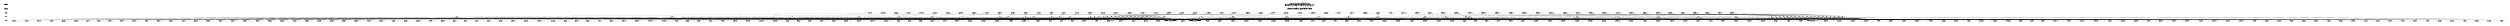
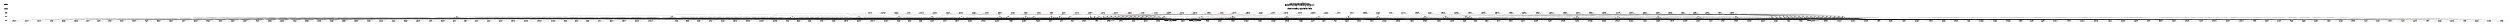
  digraph {
    node [shape=triangle color=coral fillcolor=coral]
    edge [dir=back style=solid]
    LevelTitle1 [shape=plaintext color="" fillcolor=""]
    LevelTitle2 [shape=plaintext color="" fillcolor=""]
    Level2 [shape=plaintext color="" fillcolor=""]
    Level1 [shape=plaintext color="" fillcolor=""]
    Level0 [shape=plaintext color="" fillcolor=""]
    n6 [fontname="Times-Roman" fontsize=20 label="Network structure visualized by ABC\nBenchmark \"top\". Time was Wed Oct 16 16:07:35 2024. " shape=plaintext color="" fillcolor=""]
    n7 [fontname="Times-Roman" fontsize=18 label="The network contains 67 logic nodes and 0 latches.\n" shape=plaintext color="" fillcolor=""]
    n8 [label=pv227_10_ shape=invtriangle]
    n9 [label=pv227_23_ shape=invtriangle]
    n10 [label=pv266_6_ shape=invtriangle]
    n11 [label=pv227_0_ shape=invtriangle]
    n12 [label=pv227_24_ shape=invtriangle]
    n13 [label=pv227_21_ shape=invtriangle]
    n14 [label=pv266_4_ shape=invtriangle]
    n15 [label=pv227_22_ shape=invtriangle]
    n16 [label=pv266_5_ shape=invtriangle]
    n17 [label=pv227_27_ shape=invtriangle]
    n18 [label=pv259_0_ shape=invtriangle]
    n19 [label=pv227_25_ shape=invtriangle]
    n20 [label=pv259_2_ shape=invtriangle]
    n21 [label=pv227_26_ shape=invtriangle]
    n22 [label=pv259_1_ shape=invtriangle]
    n23 [label=pv227_7_ shape=invtriangle]
    n24 [label=pv227_18_ shape=invtriangle]
    n25 [label=pv259_17_ shape=invtriangle]
    n26 [label=pv227_8_ shape=invtriangle]
    n27 [label=pv227_17_ shape=invtriangle]
    n28 [label=pv253_16_ shape=invtriangle]
    n29 [label=pv227_5_ shape=invtriangle]
    n30 [label=pv227_16_ shape=invtriangle]
    n31 [label=pv259_19_ shape=invtriangle]
    n32 [label=pv227_6_ shape=invtriangle]
    n33 [label=pv227_15_ shape=invtriangle]
    n34 [label=pv259_18_ shape=invtriangle]
    n35 [label=pv227_3_ shape=invtriangle]
    n36 [label=pv227_14_ shape=invtriangle]
    n37 [label=pv259_26_ shape=invtriangle]
    n38 [label=pv266_2_ shape=invtriangle]
    n39 [label=pv227_4_ shape=invtriangle]
    n40 [label=pv227_13_ shape=invtriangle]
    n41 [label=pv227_20_ shape=invtriangle]
    n42 [label=pv259_27_ shape=invtriangle]
    n43 [label=pv266_3_ shape=invtriangle]
    n44 [label=pv227_1_ shape=invtriangle]
    n45 [label=pv227_12_ shape=invtriangle]
    n46 [label=pv259_28_ shape=invtriangle]
    n47 [label=pv266_0_ shape=invtriangle]
    n48 [label=pv227_2_ shape=invtriangle]
    n49 [label=pv227_11_ shape=invtriangle]
    n50 [label=pv259_29_ shape=invtriangle]
    n51 [label=pv266_1_ shape=invtriangle]
    n52 [label=pv259_22_ shape=invtriangle]
    n53 [label=pv259_23_ shape=invtriangle]
    n54 [label=pv259_11_ shape=invtriangle]
    n55 [label=pv259_24_ shape=invtriangle]
    n56 [label=pv259_10_ shape=invtriangle]
    n57 [label=pv259_25_ shape=invtriangle]
    n58 [label=pv259_13_ shape=invtriangle]
    n59 [label=pv259_31_ shape=invtriangle]
    n60 [label=pv259_12_ shape=invtriangle]
    n61 [label=pv259_30_ shape=invtriangle]
    n62 [label=pv227_9_ shape=invtriangle]
    n63 [label=pv259_15_ shape=invtriangle]
    n64 [label=pv259_20_ shape=invtriangle]
    n65 [label=pv227_19_ shape=invtriangle]
    n66 [label=pv259_14_ shape=invtriangle]
    n67 [label=pv259_21_ shape=invtriangle]
    n68 [label=pv259_4_ shape=invtriangle]
    n69 [label=pv259_3_ shape=invtriangle]
    n70 [label=pv259_6_ shape=invtriangle]
    n71 [label=pv259_5_ shape=invtriangle]
    n72 [label=pv259_8_ shape=invtriangle]
    n73 [label=pv259_7_ shape=invtriangle]
    n74 [label=pv259_9_ shape=invtriangle]
    n75 [label="268\n" shape=ellipse color="" fillcolor=""]
    n76 [label="269\n" shape=ellipse color="" fillcolor=""]
    n77 [label="270\n" shape=ellipse color="" fillcolor=""]
    n78 [label="271\n" shape=ellipse color="" fillcolor=""]
    n79 [label="272\n" shape=ellipse color="" fillcolor=""]
    n80 [label="273\n" shape=ellipse color="" fillcolor=""]
    n81 [label="274\n" shape=ellipse color="" fillcolor=""]
    n82 [label="275\n" shape=ellipse color="" fillcolor=""]
    n83 [label="276\n" shape=ellipse color="" fillcolor=""]
    n84 [label="277\n" shape=ellipse color="" fillcolor=""]
    n85 [label="278\n" shape=ellipse color="" fillcolor=""]
    n86 [label="279\n" shape=ellipse color="" fillcolor=""]
    n87 [label="280\n" shape=ellipse color="" fillcolor=""]
    n88 [label="281\n" shape=ellipse color="" fillcolor=""]
    n89 [label="282\n" shape=ellipse color="" fillcolor=""]
    n90 [label="283\n" shape=ellipse color="" fillcolor=""]
    n91 [label="284\n" shape=ellipse color="" fillcolor=""]
    n92 [label="285\n" shape=ellipse color="" fillcolor=""]
    n93 [label="286\n" shape=ellipse color="" fillcolor=""]
    n94 [label="287\n" shape=ellipse color="" fillcolor=""]
    n95 [label="288\n" shape=ellipse color="" fillcolor=""]
    n96 [label="289\n" shape=ellipse color="" fillcolor=""]
    n97 [label="290\n" shape=ellipse color="" fillcolor=""]
    n98 [label="291\n" shape=ellipse color="" fillcolor=""]
    n99 [label="292\n" shape=ellipse color="" fillcolor=""]
    n100 [label="293\n" shape=ellipse color="" fillcolor=""]
    n101 [label="294\n" shape=ellipse color="" fillcolor=""]
    n102 [label="295\n" shape=ellipse color="" fillcolor=""]
    n103 [label="296\n" shape=ellipse color="" fillcolor=""]
    n104 [label="297\n" shape=ellipse color="" fillcolor=""]
    n105 [label="298\n" shape=ellipse color="" fillcolor=""]
    n106 [label="299\n" shape=ellipse color="" fillcolor=""]
    n107 [label="300\n" shape=ellipse color="" fillcolor=""]
    n108 [label="301\n" shape=ellipse color="" fillcolor=""]
    n109 [label="302\n" shape=ellipse color="" fillcolor=""]
    n110 [label="303\n" shape=ellipse color="" fillcolor=""]
    n111 [label="304\n" shape=ellipse color="" fillcolor=""]
    n112 [label="305\n" shape=ellipse color="" fillcolor=""]
    n113 [label="306\n" shape=ellipse color="" fillcolor=""]
    n114 [label="307\n" shape=ellipse color="" fillcolor=""]
    n115 [label="308\n" shape=ellipse color="" fillcolor=""]
    n116 [label="309\n" shape=ellipse color="" fillcolor=""]
    n117 [label="310\n" shape=ellipse color="" fillcolor=""]
    n118 [label="311\n" shape=ellipse color="" fillcolor=""]
    n119 [label="312\n" shape=ellipse color="" fillcolor=""]
    n120 [label="313\n" shape=ellipse color="" fillcolor=""]
    n121 [label="314\n" shape=ellipse color="" fillcolor=""]
    n122 [label="315\n" shape=ellipse color="" fillcolor=""]
    n123 [label="316\n" shape=ellipse color="" fillcolor=""]
    n124 [label="317\n" shape=ellipse color="" fillcolor=""]
    n125 [label="318\n" shape=ellipse color="" fillcolor=""]
    n126 [label="319\n" shape=ellipse color="" fillcolor=""]
    n127 [label="320\n" shape=ellipse color="" fillcolor=""]
    n128 [label="321\n" shape=ellipse color="" fillcolor=""]
    n129 [label="322\n" shape=ellipse color="" fillcolor=""]
    n130 [label="323\n" shape=ellipse color="" fillcolor=""]
    n131 [label="324\n" shape=ellipse color="" fillcolor=""]
    n132 [label="325\n" shape=ellipse color="" fillcolor=""]
    n133 [label="326\n" shape=ellipse color="" fillcolor=""]
    n134 [label="327\n" shape=ellipse color="" fillcolor=""]
    n135 [label="328\n" shape=ellipse color="" fillcolor=""]
    n136 [label="329\n" shape=ellipse color="" fillcolor=""]
    n137 [label="330\n" shape=ellipse color="" fillcolor=""]
    n138 [label="331\n" shape=ellipse color="" fillcolor=""]
    n139 [label="332\n" shape=ellipse color="" fillcolor=""]
    n140 [label="333\n" shape=ellipse color="" fillcolor=""]
    n141 [label="334\n" shape=ellipse color="" fillcolor=""]
    n142 [label=pv96_30_]
    n143 [label=pv128_5_]
    n144 [label=pv160_1_]
    n145 [label=pv160_12_]
    n146 [label=pv160_25_]
    n147 [label=pv96_31_]
    n148 [label=pv128_6_]
    n149 [label=pv160_2_]
    n150 [label=pv160_11_]
    n151 [label=pv160_26_]
    n152 [label=pv96_10_]
    n153 [label=pv96_21_]
    n154 [label=pv128_3_]
    n155 [label=pv160_14_]
    n156 [label=pv160_27_]
    n157 [label=pv192_0_]
    n158 [label=pv96_11_]
    n159 [label=pv96_20_]
    n160 [label=pv128_4_]
    n161 [label=pv160_0_]
    n162 [label=pv160_13_]
    n163 [label=pv160_28_]
    n164 [label=pv128_1_]
    n165 [label=pv160_5_]
    n166 [label=pv160_29_]
    n167 [label=pv128_2_]
    n168 [label=pv128_19_]
    n169 [label=pv160_6_]
    n170 [label=pv199_4_]
    n171 [label=pv160_3_]
    n172 [label=pv160_10_]
    n173 [label=pv128_0_]
    n174 [label=pv160_4_]
    n175 [label=pv32_7_]
    n176 [label=pv32_18_]
    n177 [label=pv32_29_]
    n178 [label=pv64_0_]
    n179 [label=pv96_9_]
    n180 [label=pv128_29_]
    n181 [label=pv192_19_]
    n182 [label=pv199_1_]
    n183 [label=pv32_6_]
    n184 [label=pv32_19_]
    n185 [label=pv32_28_]
    n186 [label=pv64_1_]
    n187 [label=pv96_8_]
    n188 [label=pv192_18_]
    n189 [label=pv199_0_]
    n190 [label=pv32_5_]
    n191 [label=pv192_17_]
    n192 [label=pv192_31_]
    n193 [label=pv199_3_]
    n194 [label=pv32_4_]
    n195 [label=pv192_16_]
    n196 [label=pv192_30_]
    n197 [label=pv32_3_]
    n198 [label=pv64_4_]
    n199 [label=pv96_5_]
    n200 [label=pv128_9_]
    n201 [label=pv192_15_]
    n202 [label=pv192_20_]
    n203 [label=pv32_2_]
    n204 [label=pv64_5_]
    n205 [label=pv96_4_]
    n206 [label=pv192_14_]
    n207 [label=pv192_21_]
    n208 [label=pv32_1_]
    n209 [label=pv64_2_]
    n210 [label=pv96_7_]
    n211 [label=pv128_7_]
    n212 [label=pv192_13_]
    n213 [label=pv32_0_]
    n214 [label=pv64_3_]
    n215 [label=pv96_6_]
    n216 [label=pv128_8_]
    n217 [label=pv192_12_]
    n218 [label=pv32_10_]
    n219 [label=pv32_21_]
    n220 [label=pv64_8_]
    n221 [label=pv64_17_]
    n222 [label=pv64_28_]
    n223 [label=pv96_1_]
    n224 [label=pv128_21_]
    n225 [label=pv192_11_]
    n226 [label=pv192_24_]
    n227 [label=pv32_11_]
    n228 [label=pv32_20_]
    n229 [label=pv64_9_]
    n230 [label=pv64_18_]
    n231 [label=pv64_27_]
    n232 [label=pv96_0_]
    n233 [label=pv128_22_]
    n234 [label=pv192_10_]
    n235 [label=pv192_25_]
    n236 [label=pv32_12_]
    n237 [label=pv32_23_]
    n238 [label=pv32_30_]
    n239 [label=pv64_6_]
    n240 [label=pv64_15_]
    n241 [label=pv64_26_]
    n242 [label=pv96_3_]
    n243 [label=pv128_10_]
    n244 [label=pv128_23_]
    n245 [label=pv192_22_]
    n246 [label=pv32_13_]
    n247 [label=pv32_22_]
    n248 [label=pv32_31_]
    n249 [label=pv64_7_]
    n250 [label=pv64_16_]
    n251 [label=pv64_25_]
    n252 [label=pv96_2_]
    n253 [label=pv128_24_]
    n254 [label=pv128_31_]
    n255 [label=pv192_23_]
    n256 [label=pv32_14_]
    n257 [label=pv32_25_]
    n258 [label=pv128_25_]
    n259 [label=pv192_28_]
    n260 [label=pv32_15_]
    n261 [label=pv32_24_]
    n262 [label=pv128_26_]
    n263 [label=pv192_9_]
    n264 [label=pv192_29_]
    n265 [label=pv195_0_]
    n266 [label=pv32_9_]
    n267 [label=pv32_16_]
    n268 [label=pv32_27_]
    n269 [label=pv64_19_]
    n270 [label=pv128_27_]
    n271 [label=pv192_26_]
    n272 [label=pv32_8_]
    n273 [label=pv32_17_]
    n274 [label=pv32_26_]
    n275 [label=pv64_29_]
    n276 [label=pv128_28_]
    n277 [label=pv192_27_]
    n278 [label=pv64_20_]
    n279 [label=pv64_31_]
    n280 [label=pv96_16_]
    n281 [label=pv96_27_]
    n282 [label=pv128_16_]
    n283 [label=pv160_9_]
    n284 [label=pv160_30_]
    n285 [label=pv192_6_]
    n286 [label=pv194_0_]
    n287 [label=pv64_10_]
    n288 [label=pv96_17_]
    n289 [label=pv96_26_]
    n290 [label=pv128_15_]
    n291 [label=pv160_19_]
    n292 [label=pv192_5_]
    n293 [label=pv96_18_]
    n294 [label=pv96_29_]
    n295 [label=pv128_18_]
    n296 [label=pv160_7_]
    n297 [label=pv192_8_]
    n298 [label=pv96_19_]
    n299 [label=pv96_28_]
    n300 [label=pv128_17_]
    n301 [label=pv160_8_]
    n302 [label=pv160_20_]
    n303 [label=pv192_7_]
    n304 [label=pv194_1_]
    n305 [label=pv64_13_]
    n306 [label=pv64_24_]
    n307 [label=pv96_12_]
    n308 [label=pv96_23_]
-   n309 [label=pv128_12_]
    n310 [label=pv128_30_]
    n311 [label=pv160_16_]
    n312 [label=pv160_21_]
    n313 [label=pv192_2_]
    n314 [label=pv64_14_]
    n315 [label=pv64_23_]
    n316 [label=pv96_13_]
    n317 [label=pv96_22_]
    n318 [label=pv128_11_]
    n319 [label=pv160_15_]
    n320 [label=pv160_22_]
    n321 [label=pv192_1_]
    n322 [label=pv64_11_]
    n323 [label=pv64_22_]
    n324 [label=pv96_14_]
    n325 [label=pv96_25_]
    n326 [label=pv128_14_]
    n327 [label=pv160_18_]
    n328 [label=pv160_23_]
    n329 [label=pv192_4_]
    n330 [label=pv64_12_]
    n331 [label=pv64_21_]
    n332 [label=pv64_30_]
    n333 [label=pv96_15_]
    n334 [label=pv96_24_]
    n335 [label=pv128_13_]
    n336 [label=pv128_20_]
    n337 [label=pv160_17_]
    n338 [label=pv160_24_]
    n339 [label=pv160_31_]
    n340 [label=pv192_3_]
    subgraph sub_1 {
      LevelTitle1
      LevelTitle2
      Level2
      Level1
      Level0
    }
    subgraph sub_2 {
      rank=same
      LevelTitle1
      n6
    }
    subgraph sub_3 {
      rank=same
      LevelTitle2
      n7
    }
    subgraph sub_4 {
      rank=same
      Level2
      n8
      n9
      n10
      n11
      n12
      n13
      n14
      n15
      n16
      n17
      n18
      n19
      n20
      n21
      n22
      n23
      n24
      n25
      n26
      n27
      n28
      n29
      n30
      n31
      n32
      n33
      n34
      n35
      n36
      n37
      n38
      n39
      n40
      n41
      n42
      n43
      n44
      n45
      n46
      n47
      n48
      n49
      n50
      n51
      n52
      n53
      n54
      n55
      n56
      n57
      n58
      n59
      n60
      n61
      n62
      n63
      n64
      n65
      n66
      n67
      n68
      n69
      n70
      n71
      n72
      n73
      n74
    }
    subgraph sub_5 {
      rank=same
      Level1
      n75
      n76
      n77
      n78
      n79
      n80
      n81
      n82
      n83
      n84
      n85
      n86
      n87
      n88
      n89
      n90
      n91
      n92
      n93
      n94
      n95
      n96
      n97
      n98
      n99
      n100
      n101
      n102
      n103
      n104
      n105
      n106
      n107
      n108
      n109
      n110
      n111
      n112
      n113
      n114
      n115
      n116
      n117
      n118
      n119
      n120
      n121
      n122
      n123
      n124
      n125
      n126
      n127
      n128
      n129
      n130
      n131
      n132
      n133
      n134
      n135
      n136
      n137
      n138
      n139
      n140
      n141
    }
    subgraph sub_6 {
      rank=same
      Level0
      n142
      n143
      n144
      n145
      n146
      n147
      n148
      n149
      n150
      n151
      n152
      n153
      n154
      n155
      n156
      n157
      n158
      n159
      n160
      n161
      n162
      n163
      n164
      n165
      n166
      n167
      n168
      n169
      n170
      n171
      n172
      n173
      n174
      n175
      n176
      n177
      n178
      n179
      n180
      n181
      n182
      n183
      n184
      n185
      n186
      n187
      n188
      n189
      n190
      n191
      n192
      n193
      n194
      n195
      n196
      n197
      n198
      n199
      n200
      n201
      n202
      n203
      n204
      n205
      n206
      n207
      n208
      n209
      n210
      n211
      n212
      n213
      n214
      n215
      n216
      n217
      n218
      n219
      n220
      n221
      n222
      n223
      n224
      n225
      n226
      n227
      n228
      n229
      n230
      n231
      n232
      n233
      n234
      n235
      n236
      n237
      n238
      n239
      n240
      n241
      n242
      n243
      n244
      n245
      n246
      n247
      n248
      n249
      n250
      n251
      n252
      n253
      n254
      n255
      n256
      n257
      n258
      n259
      n260
      n261
      n262
      n263
      n264
      n265
      n266
      n267
      n268
      n269
      n270
      n271
      n272
      n273
      n274
      n275
      n276
      n277
      n278
      n279
      n280
      n281
      n282
      n283
      n284
      n285
      n286
      n287
      n288
      n289
      n290
      n291
      n292
      n293
      n294
      n295
      n296
      n297
      n298
      n299
      n300
      n301
      n302
      n303
      n304
      n305
      n306
      n307
      n308
-     n309
      n310
      n311
      n312
      n313
      n314
      n315
      n316
      n317
      n318
      n319
      n320
      n321
      n322
      n323
      n324
      n325
      n326
      n327
      n328
      n329
      n330
      n331
      n332
      n333
      n334
      n335
      n336
      n337
      n338
      n339
      n340
    }
    LevelTitle1 -> LevelTitle2 [style=invis]
    LevelTitle2 -> Level2 [style=invis]
    Level2 -> Level1 [style=invis]
    Level1 -> Level0 [style=invis]
    n6 -> n7 [style=invis]
    n7 -> n8 [style=invis]
    n7 -> n9 [style=invis]
    n7 -> n10 [style=invis]
    n7 -> n11 [style=invis]
    n7 -> n12 [style=invis]
    n7 -> n13 [style=invis]
    n7 -> n14 [style=invis]
    n7 -> n15 [style=invis]
    n7 -> n16 [style=invis]
    n7 -> n17 [style=invis]
    n7 -> n18 [style=invis]
    n7 -> n19 [style=invis]
    n7 -> n20 [style=invis]
    n7 -> n21 [style=invis]
    n7 -> n22 [style=invis]
    n7 -> n23 [style=invis]
    n7 -> n24 [style=invis]
    n7 -> n25 [style=invis]
    n7 -> n26 [style=invis]
    n7 -> n27 [style=invis]
    n7 -> n28 [style=invis]
    n7 -> n29 [style=invis]
    n7 -> n30 [style=invis]
    n7 -> n31 [style=invis]
    n7 -> n32 [style=invis]
    n7 -> n33 [style=invis]
    n7 -> n34 [style=invis]
    n7 -> n35 [style=invis]
    n7 -> n36 [style=invis]
    n7 -> n37 [style=invis]
    n7 -> n38 [style=invis]
    n7 -> n39 [style=invis]
    n7 -> n40 [style=invis]
    n7 -> n41 [style=invis]
    n7 -> n42 [style=invis]
    n7 -> n43 [style=invis]
    n7 -> n44 [style=invis]
    n7 -> n45 [style=invis]
    n7 -> n46 [style=invis]
    n7 -> n47 [style=invis]
    n7 -> n48 [style=invis]
    n7 -> n49 [style=invis]
    n7 -> n50 [style=invis]
    n7 -> n51 [style=invis]
    n7 -> n52 [style=invis]
    n7 -> n53 [style=invis]
    n7 -> n54 [style=invis]
    n7 -> n55 [style=invis]
    n7 -> n56 [style=invis]
    n7 -> n57 [style=invis]
    n7 -> n58 [style=invis]
    n7 -> n59 [style=invis]
    n7 -> n60 [style=invis]
    n7 -> n61 [style=invis]
    n7 -> n62 [style=invis]
    n7 -> n63 [style=invis]
    n7 -> n64 [style=invis]
    n7 -> n65 [style=invis]
    n7 -> n66 [style=invis]
    n7 -> n67 [style=invis]
    n7 -> n68 [style=invis]
    n7 -> n69 [style=invis]
    n7 -> n70 [style=invis]
    n7 -> n71 [style=invis]
    n7 -> n72 [style=invis]
    n7 -> n73 [style=invis]
    n7 -> n74 [style=invis]
    n8 -> n9 [style=invis]
    n8 -> n75
    n9 -> n10 [style=invis]
    n9 -> n76
    n10 -> n11 [style=invis]
    n10 -> n77
    n11 -> n12 [style=invis]
    n11 -> n78
    n12 -> n13 [style=invis]
    n12 -> n79
    n13 -> n14 [style=invis]
    n13 -> n80
    n14 -> n15 [style=invis]
    n14 -> n81
    n15 -> n16 [style=invis]
    n15 -> n82
    n16 -> n17 [style=invis]
    n16 -> n83
    n17 -> n18 [style=invis]
    n17 -> n84
    n18 -> n19 [style=invis]
    n18 -> n85
    n19 -> n20 [style=invis]
    n19 -> n86
    n20 -> n21 [style=invis]
    n20 -> n87
    n21 -> n22 [style=invis]
    n21 -> n88
    n22 -> n23 [style=invis]
    n22 -> n89
    n23 -> n24 [style=invis]
    n23 -> n90
    n24 -> n25 [style=invis]
    n24 -> n91
    n25 -> n26 [style=invis]
    n25 -> n92
    n26 -> n27 [style=invis]
    n26 -> n93
    n27 -> n28 [style=invis]
    n27 -> n94
    n28 -> n29 [style=invis]
    n28 -> n95
    n29 -> n30 [style=invis]
    n29 -> n96
    n30 -> n31 [style=invis]
    n30 -> n97
    n31 -> n32 [style=invis]
    n31 -> n98
    n32 -> n33 [style=invis]
    n32 -> n99
    n33 -> n34 [style=invis]
    n33 -> n100
    n34 -> n35 [style=invis]
    n34 -> n101
    n35 -> n36 [style=invis]
    n35 -> n102
    n36 -> n37 [style=invis]
    n36 -> n103
    n37 -> n38 [style=invis]
    n37 -> n104
    n38 -> n39 [style=invis]
    n38 -> n105
    n39 -> n40 [style=invis]
    n39 -> n106
    n40 -> n41 [style=invis]
    n40 -> n107
    n41 -> n42 [style=invis]
    n41 -> n108
    n42 -> n43 [style=invis]
    n42 -> n109
    n43 -> n44 [style=invis]
    n43 -> n110
    n44 -> n45 [style=invis]
    n44 -> n111
    n45 -> n46 [style=invis]
    n45 -> n112
    n46 -> n47 [style=invis]
    n46 -> n113
    n47 -> n48 [style=invis]
    n47 -> n114
    n48 -> n49 [style=invis]
    n48 -> n115
    n49 -> n50 [style=invis]
    n49 -> n116
    n50 -> n51 [style=invis]
    n50 -> n117
    n51 -> n52 [style=invis]
    n51 -> n118
    n52 -> n53 [style=invis]
    n52 -> n119
    n53 -> n54 [style=invis]
    n53 -> n120
    n54 -> n55 [style=invis]
    n54 -> n121
    n55 -> n56 [style=invis]
    n55 -> n122
    n56 -> n57 [style=invis]
    n56 -> n123
    n57 -> n58 [style=invis]
    n57 -> n124
    n58 -> n59 [style=invis]
    n58 -> n125
    n59 -> n60 [style=invis]
    n59 -> n126
    n60 -> n61 [style=invis]
    n60 -> n127
    n61 -> n62 [style=invis]
    n61 -> n128
    n62 -> n63 [style=invis]
    n62 -> n129
    n63 -> n64 [style=invis]
    n63 -> n130
    n64 -> n65 [style=invis]
    n64 -> n131
    n65 -> n66 [style=invis]
    n65 -> n132
    n66 -> n67 [style=invis]
    n66 -> n133
    n67 -> n68 [style=invis]
    n67 -> n134
    n68 -> n69 [style=invis]
    n68 -> n135
    n69 -> n70 [style=invis]
    n69 -> n136
    n70 -> n71 [style=invis]
    n70 -> n137
    n71 -> n72 [style=invis]
    n71 -> n138
    n72 -> n73 [style=invis]
    n72 -> n139
    n73 -> n74 [style=invis]
    n73 -> n140
    n74 -> n141
    n75 -> n152
    n75 -> n182
    n75 -> n189
    n75 -> n218
    n75 -> n287
    n76 -> n182
    n76 -> n189
    n76 -> n237
    n76 -> n308
    n76 -> n315
    n77 -> n182
    n77 -> n189
    n77 -> n193
    n77 -> n265
    n78 -> n178
    n78 -> n182
    n78 -> n189
    n78 -> n213
    n78 -> n232
    n79 -> n182
    n79 -> n189
    n79 -> n261
    n79 -> n306
    n79 -> n334
    n80 -> n153
    n80 -> n182
    n80 -> n189
    n80 -> n219
    n80 -> n331
    n81 -> n182
    n81 -> n189
    n81 -> n193
    n81 -> n286
    n82 -> n182
    n82 -> n189
    n82 -> n247
    n82 -> n317
    n82 -> n323
    n83 -> n182
    n83 -> n189
    n83 -> n193
    n83 -> n304
    n84 -> n182
    n84 -> n189
    n84 -> n231
    n84 -> n268
    n84 -> n281
    n85 -> n170
    n85 -> n182
    n85 -> n185
    n85 -> n189
    n85 -> n222
    n85 -> n299
    n86 -> n182
    n86 -> n189
    n86 -> n251
    n86 -> n257
    n86 -> n325
    n87 -> n142
    n87 -> n170
    n87 -> n182
    n87 -> n189
    n87 -> n238
    n87 -> n332
    n88 -> n182
    n88 -> n189
    n88 -> n241
    n88 -> n274
    n88 -> n289
    n89 -> n170
    n89 -> n177
    n89 -> n182
    n89 -> n189
    n89 -> n275
    n89 -> n294
    n90 -> n175
    n90 -> n182
    n90 -> n189
    n90 -> n210
    n90 -> n249
    n91 -> n176
    n91 -> n182
    n91 -> n189
    n91 -> n230
    n91 -> n293
    n92 -> n162
    n92 -> n170
    n92 -> n182
    n92 -> n189
    n92 -> n212
    n92 -> n335
    n93 -> n182
    n93 -> n187
    n93 -> n189
    n93 -> n220
    n93 -> n272
    n94 -> n182
    n94 -> n189
    n94 -> n221
    n94 -> n273
    n94 -> n288
    n95 -> n145
    n95 -> n170
    n95 -> n182
    n95 -> n189
    n95 -> n217
-   n95 -> n309
    n96 -> n182
    n96 -> n189
    n96 -> n190
    n96 -> n199
    n96 -> n204
    n97 -> n182
    n97 -> n189
    n97 -> n250
    n97 -> n267
    n97 -> n280
    n98 -> n170
    n98 -> n182
    n98 -> n189
    n98 -> n201
    n98 -> n290
    n98 -> n319
    n99 -> n182
    n99 -> n183
    n99 -> n189
    n99 -> n215
    n99 -> n239
    n100 -> n182
    n100 -> n189
    n100 -> n240
    n100 -> n260
    n100 -> n333
    n101 -> n155
    n101 -> n170
    n101 -> n182
    n101 -> n189
    n101 -> n206
    n101 -> n326
    n102 -> n182
    n102 -> n189
    n102 -> n197
    n102 -> n214
    n102 -> n242
    n103 -> n182
    n103 -> n189
    n103 -> n256
    n103 -> n314
    n103 -> n324
    n104 -> n170
    n104 -> n182
    n104 -> n189
    n104 -> n233
    n104 -> n245
    n104 -> n320
    n105 -> n182
    n105 -> n189
    n105 -> n193
    n105 -> n196
    n105 -> n284
    n105 -> n310
    n106 -> n182
    n106 -> n189
    n106 -> n194
    n106 -> n198
    n106 -> n205
    n107 -> n182
    n107 -> n189
    n107 -> n246
    n107 -> n305
    n107 -> n316
    n108 -> n159
    n108 -> n182
    n108 -> n189
    n108 -> n228
    n108 -> n278
    n109 -> n170
    n109 -> n182
    n109 -> n189
    n109 -> n244
    n109 -> n255
    n109 -> n328
    n110 -> n182
    n110 -> n189
    n110 -> n192
    n110 -> n193
    n110 -> n254
    n110 -> n339
    n111 -> n182
    n111 -> n186
    n111 -> n189
    n111 -> n208
    n111 -> n223
    n112 -> n182
    n112 -> n189
    n112 -> n236
    n112 -> n307
    n112 -> n330
    n113 -> n170
    n113 -> n182
    n113 -> n189
    n113 -> n226
    n113 -> n253
    n113 -> n338
    n114 -> n163
    n114 -> n182
    n114 -> n189
    n114 -> n193
    n114 -> n259
    n114 -> n276
    n115 -> n182
    n115 -> n189
    n115 -> n203
    n115 -> n209
    n115 -> n252
    n116 -> n158
    n116 -> n189
    n116 -> n227
    n116 -> n322
    n117 -> n146
    n117 -> n170
    n117 -> n182
    n117 -> n189
    n117 -> n235
    n117 -> n258
    n118 -> n166
    n118 -> n180
    n118 -> n182
    n118 -> n189
    n118 -> n193
    n118 -> n264
    n119 -> n170
    n119 -> n182
    n119 -> n188
    n119 -> n189
    n119 -> n295
    n119 -> n327
    n120 -> n168
    n120 -> n170
    n120 -> n181
    n120 -> n182
    n120 -> n189
    n120 -> n291
    n121 -> n170
    n121 -> n182
    n121 -> n189
    n121 -> n211
    n121 -> n296
    n121 -> n303
    n122 -> n170
    n122 -> n182
    n122 -> n189
    n122 -> n202
    n122 -> n302
    n122 -> n336
    n123 -> n148
    n123 -> n169
    n123 -> n170
    n123 -> n182
    n123 -> n189
    n123 -> n285
    n124 -> n170
    n124 -> n182
    n124 -> n189
    n124 -> n207
    n124 -> n224
    n124 -> n312
    n125 -> n170
    n125 -> n182
    n125 -> n189
    n125 -> n200
    n125 -> n263
    n125 -> n283
    n126 -> n156
    n126 -> n170
    n126 -> n182
    n126 -> n189
    n126 -> n270
    n126 -> n277
    n127 -> n170
    n127 -> n182
    n127 -> n189
    n127 -> n216
    n127 -> n297
    n127 -> n301
    n128 -> n151
    n128 -> n182
    n128 -> n189
    n128 -> n262
    n128 -> n271
    n129 -> n179
    n129 -> n182
    n129 -> n189
    n129 -> n229
    n129 -> n266
    n130 -> n150
    n130 -> n170
    n130 -> n182
    n130 -> n189
    n130 -> n225
    n130 -> n318
    n131 -> n170
    n131 -> n182
    n131 -> n189
    n131 -> n195
    n131 -> n282
    n131 -> n311
    n132 -> n182
    n132 -> n184
    n132 -> n189
    n132 -> n269
    n132 -> n298
    n133 -> n170
    n133 -> n172
    n133 -> n182
    n133 -> n189
    n133 -> n234
    n133 -> n243
    n134 -> n170
    n134 -> n182
    n134 -> n189
    n134 -> n191
    n134 -> n300
    n134 -> n337
    n135 -> n157
    n135 -> n161
    n135 -> n170
    n135 -> n173
    n135 -> n182
    n135 -> n189
    n136 -> n147
    n136 -> n170
    n136 -> n182
    n136 -> n189
    n136 -> n248
    n136 -> n279
    n137 -> n149
    n137 -> n167
    n137 -> n170
    n137 -> n182
    n137 -> n189
    n137 -> n313
    n138 -> n144
    n138 -> n164
    n138 -> n170
    n138 -> n182
    n138 -> n189
    n138 -> n321
    n139 -> n160
    n139 -> n170
    n139 -> n174
    n139 -> n182
    n139 -> n189
    n139 -> n329
    n140 -> n154
    n140 -> n170
    n140 -> n171
    n140 -> n182
    n140 -> n189
    n140 -> n340
    n141 -> n143
    n141 -> n165
    n141 -> n170
    n141 -> n182
    n141 -> n189
    n141 -> n292
  }
